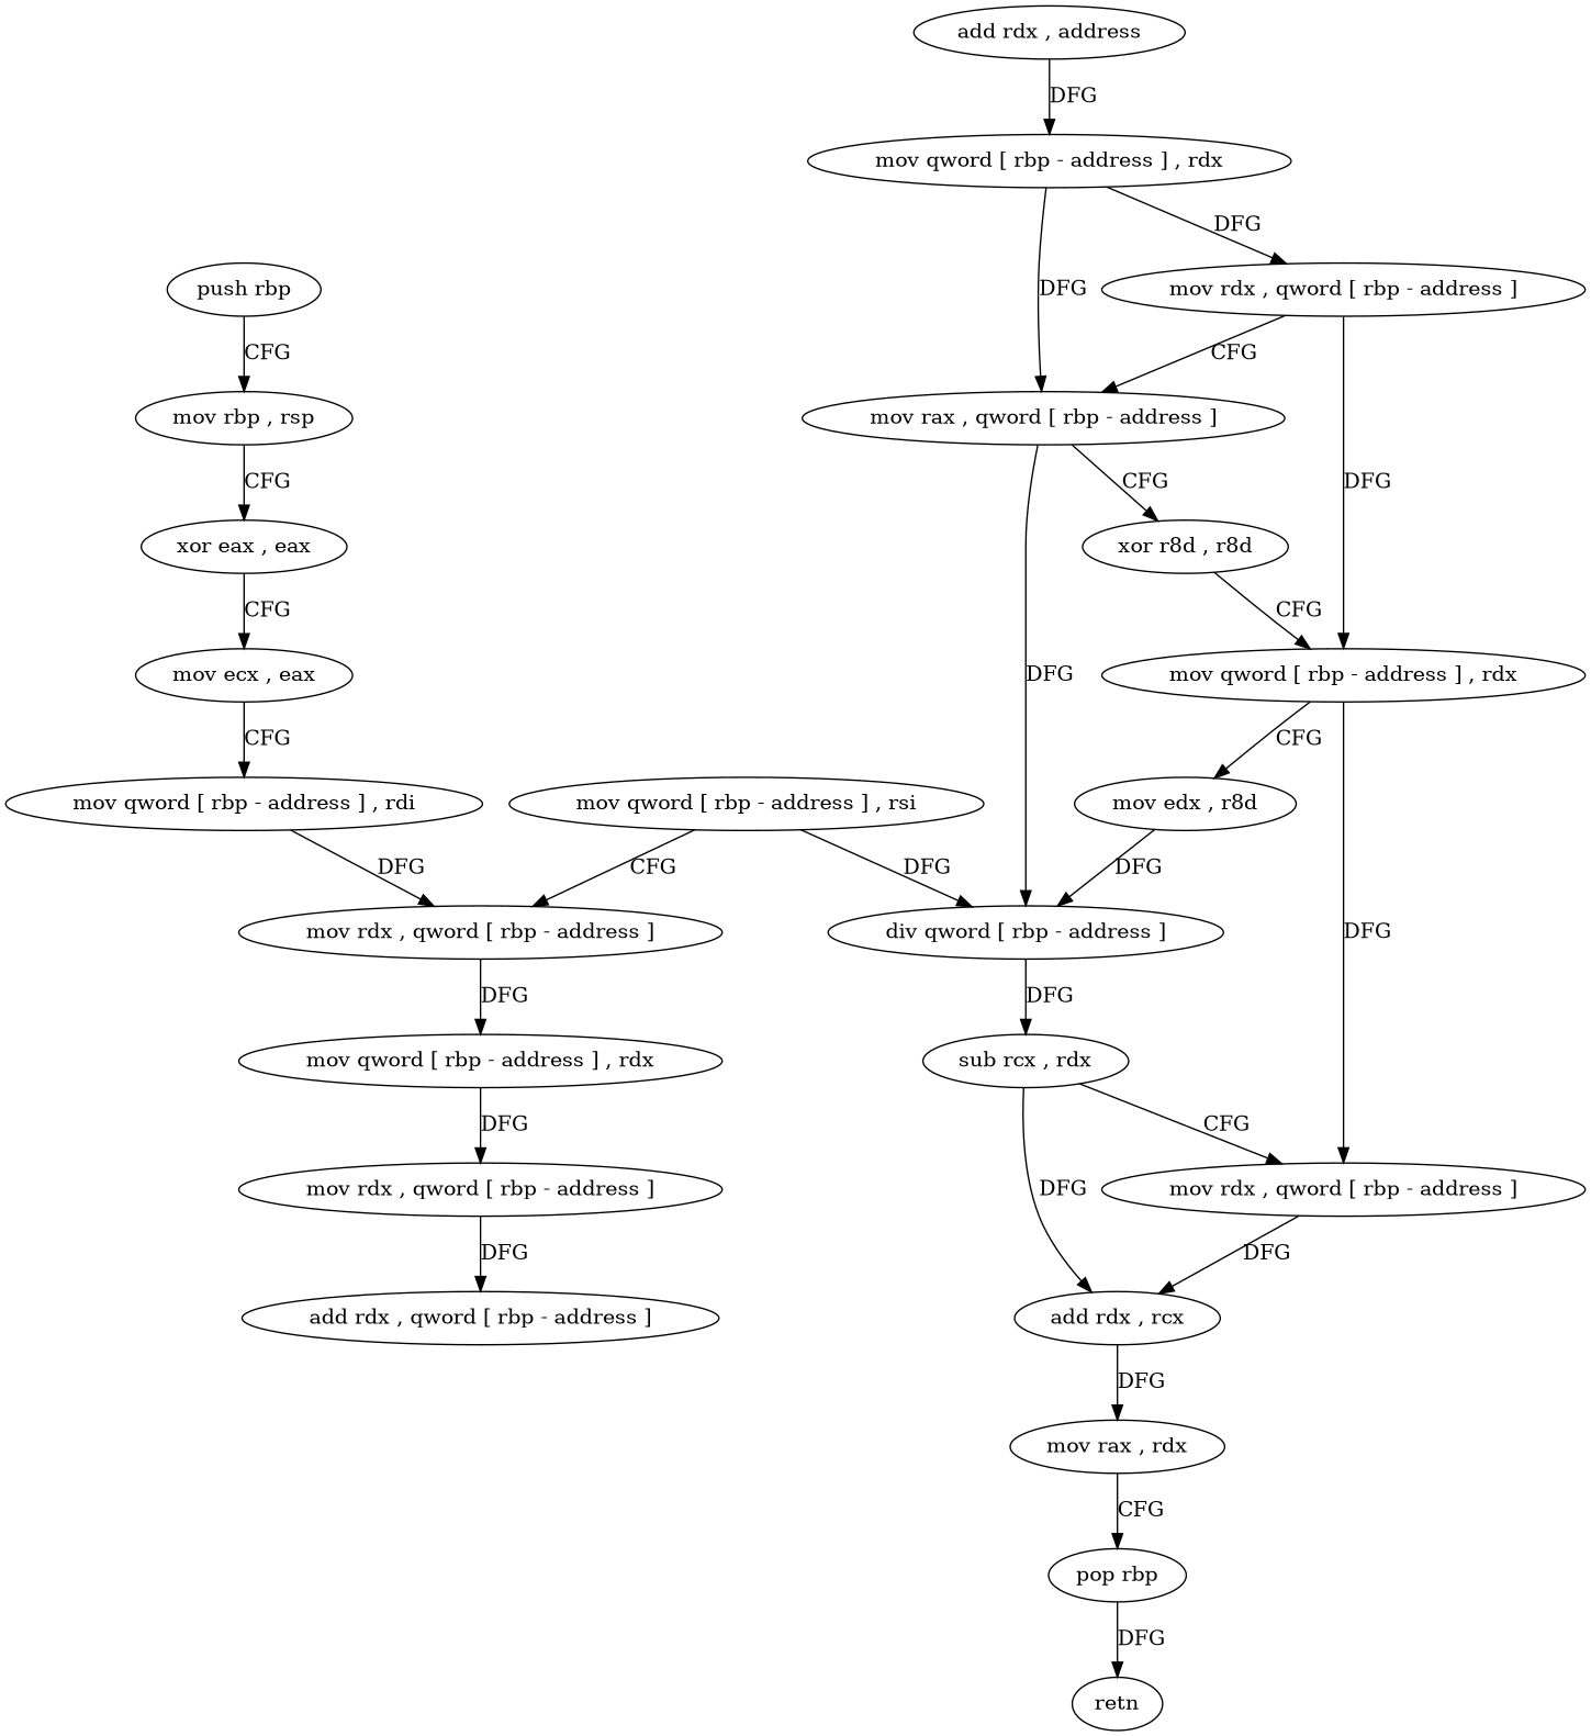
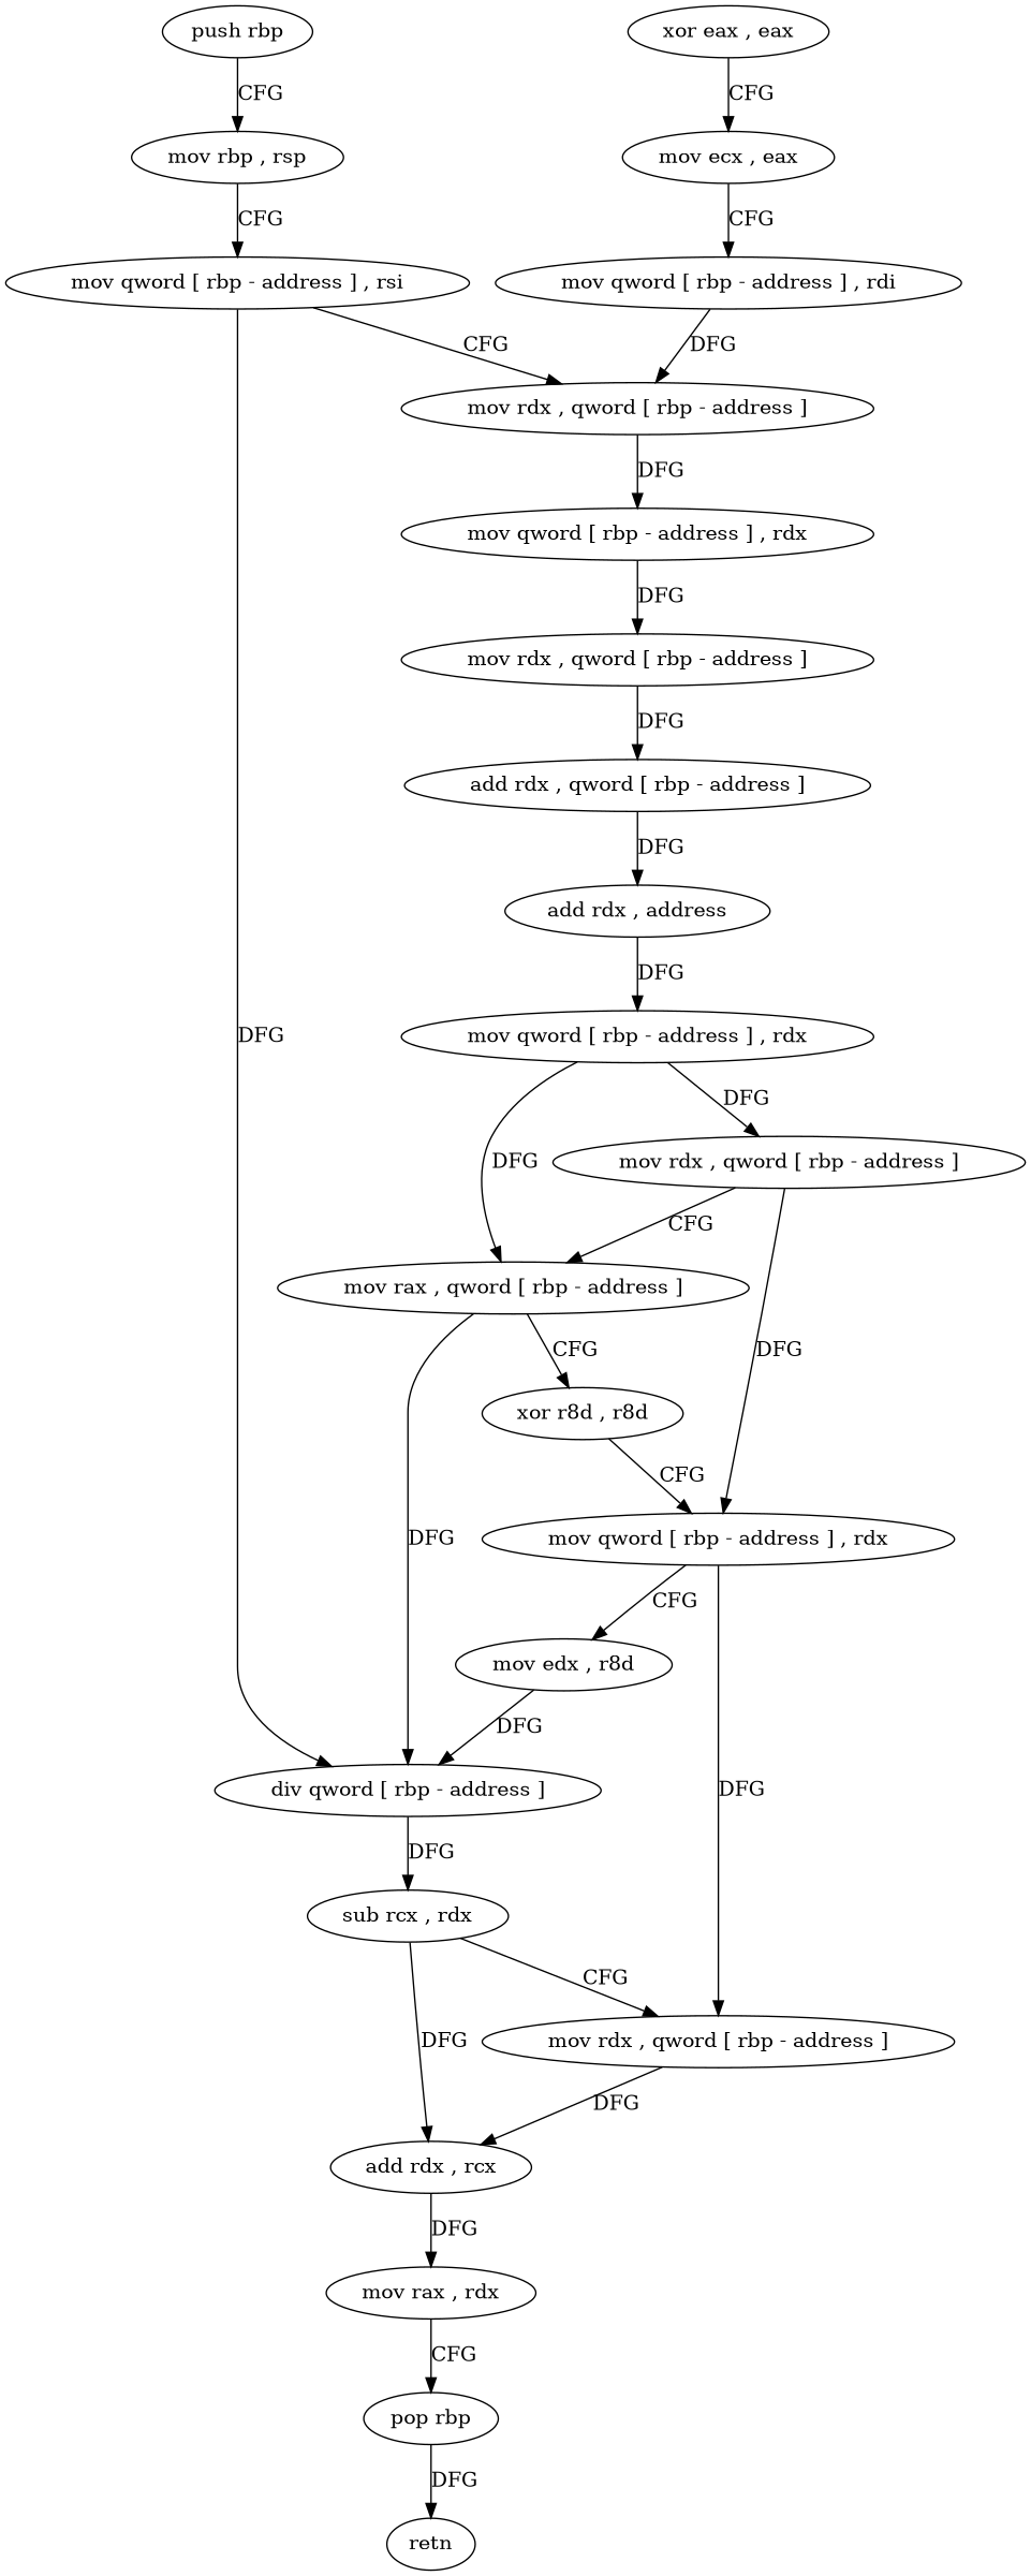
  digraph {
    n1 [label="push rbp"]
    n2 [label="mov rbp , rsp"]
    n3 [label="xor eax , eax"]
    n4 [label="mov ecx , eax"]
    n5 [label="mov qword [ rbp - address ] , rdi"]
    n6 [label="mov rdx , qword [ rbp - address ]"]
    n7 [label="mov qword [ rbp - address ] , rsi"]
    n8 [label="div qword [ rbp - address ]"]
    n9 [label="mov qword [ rbp - address ] , rdx"]
    n10 [label="add rdx , qword [ rbp - address ]"]
    n11 [label="add rdx , address"]
    n12 [label="sub rcx , rdx"]
    n13 [label="mov rdx , qword [ rbp - address ]"]
    n14 [label="mov qword [ rbp - address ] , rdx"]
    n15 [label="mov rdx , qword [ rbp - address ]"]
    n16 [label="mov rax , qword [ rbp - address ]"]
    n17 [label="mov qword [ rbp - address ] , rdx"]
    n18 [label="xor r8d , r8d"]
    n19 [label="mov edx , r8d"]
    n20 [label="mov rdx , qword [ rbp - address ]"]
    n21 [label="add rdx , rcx"]
    n22 [label="mov rax , rdx"]
    n23 [label="pop rbp"]
    n24 [label=retn]
    n1 -> n2 [label=CFG]
-   n2 -> n3 [label=CFG]
+   n2 -> n7 [label=CFG]
    n3 -> n4 [label=CFG]
    n4 -> n5 [label=CFG]
    n5 -> n6 [label=DFG]
    n6 -> n9 [label=DFG]
    n7 -> n6 [label=CFG]
    n7 -> n8 [label=DFG]
    n8 -> n12 [label=DFG]
    n9 -> n13 [label=DFG]
+   n10 -> n11 [label=DFG]
    n11 -> n14 [label=DFG]
    n12 -> n20 [label=CFG]
    n12 -> n21 [label=DFG]
    n13 -> n10 [label=DFG]
    n14 -> n15 [label=DFG]
    n14 -> n16 [label=DFG]
    n15 -> n16 [label=CFG]
    n15 -> n17 [label=DFG]
    n16 -> n8 [label=DFG]
    n16 -> n18 [label=CFG]
    n17 -> n19 [label=CFG]
    n17 -> n20 [label=DFG]
    n18 -> n17 [label=CFG]
    n19 -> n8 [label=DFG]
    n20 -> n21 [label=DFG]
    n21 -> n22 [label=DFG]
    n22 -> n23 [label=CFG]
    n23 -> n24 [label=DFG]
  }
